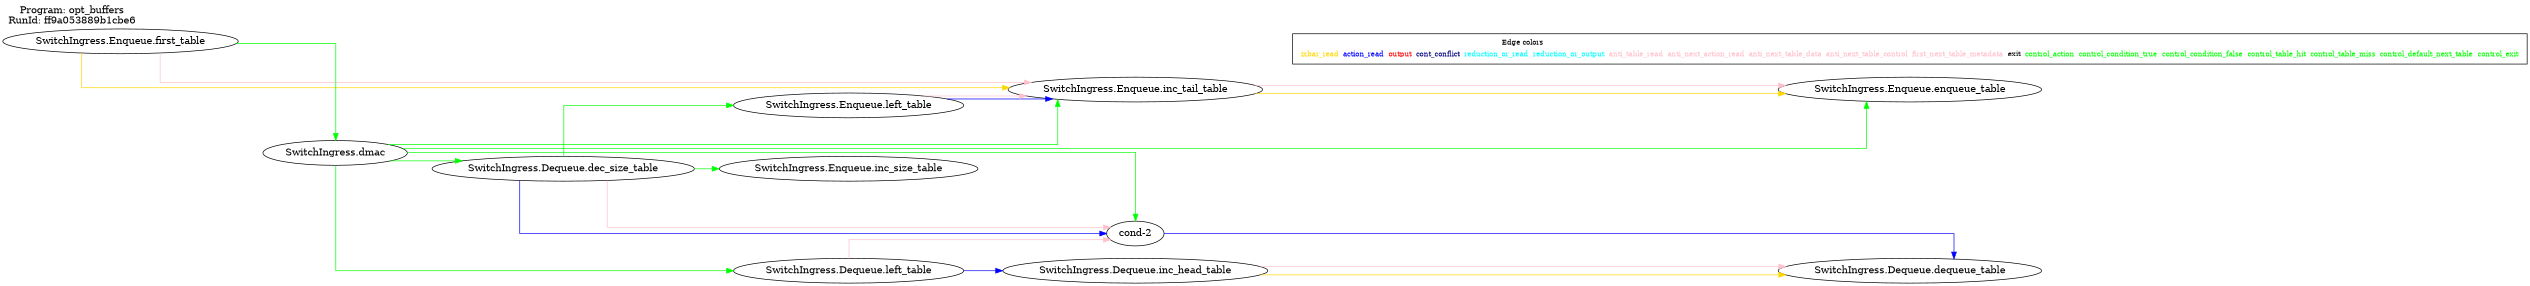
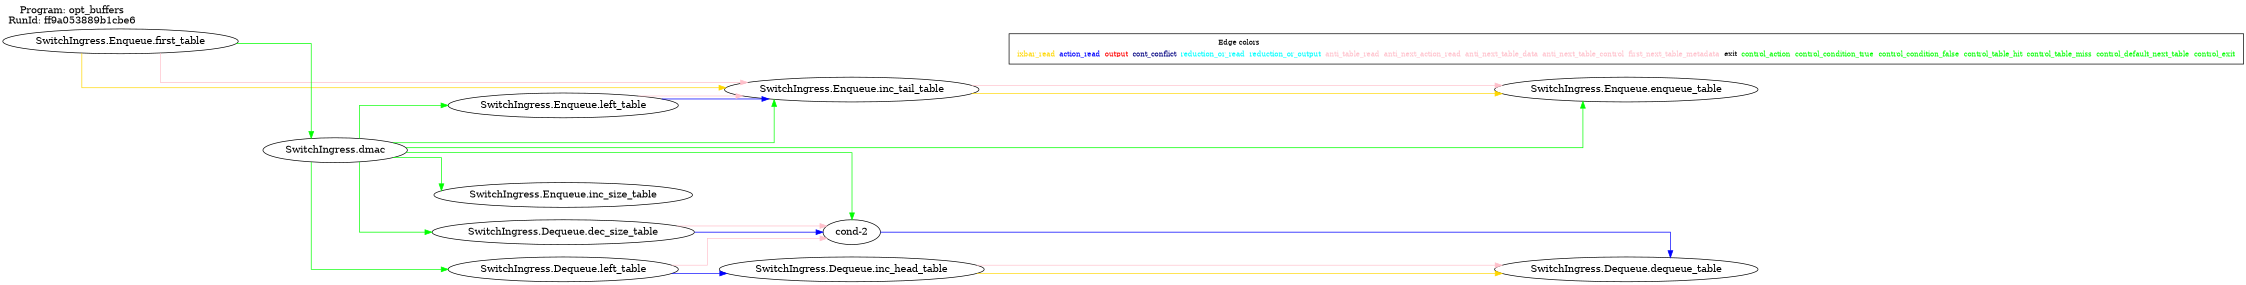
  digraph {
    label="Program: opt_buffers\nRunId: ff9a053889b1cbe6\n"
    labeljust=l
    labelloc=t
    rankdir=LR
    splines=ortho
    edge [color=green]
    "SwitchIngress.Enqueue.inc_tail_table"
    "cond-2"
    "SwitchIngress.Dequeue.inc_head_table"
    "SwitchIngress.Enqueue.enqueue_table"
    "SwitchIngress.Dequeue.dequeue_table"
    n6 [fontsize=10 label=<<table border="0" cellborder="0"><tr><td colspan="8">Edge colors</td></tr><tr><td><font color="gold">ixbar_read</font></td><td><font color="blue">action_read</font></td><td><font color="red">output</font></td><td><font color="navy">cont_conflict</font></td><td><font color="cyan">reduction_or_read</font></td><td><font color="cyan">reduction_or_output</font></td><td><font color="pink">anti_table_read</font></td><td><font color="pink">anti_next_action_read</font></td><td><font color="pink">anti_next_table_data</font></td><td><font color="pink">anti_next_table_control</font></td><td><font color="pink">first_next_table_metadata</font></td><td><font color="black">exit</font></td><td><font color="green">control_action</font></td><td><font color="green">control_condition_true</font></td><td><font color="green">control_condition_false</font></td><td><font color="green">control_table_hit</font></td><td><font color="green">control_table_miss</font></td><td><font color="green">control_default_next_table</font></td><td><font color="green">control_exit</font></td></tr></table>> shape=record]
    "SwitchIngress.dmac"
    "SwitchIngress.Enqueue.left_table"
    "SwitchIngress.Enqueue.inc_size_table"
    "SwitchIngress.Dequeue.left_table"
    "SwitchIngress.Dequeue.dec_size_table"
    "SwitchIngress.Enqueue.first_table"
    subgraph sub_1 {
      rank=same
      "SwitchIngress.Enqueue.inc_tail_table"
      "cond-2"
      "SwitchIngress.Dequeue.inc_head_table"
    }
    subgraph sub_2 {
      rank=same
      "SwitchIngress.Enqueue.enqueue_table"
      "SwitchIngress.Dequeue.dequeue_table"
    }
    subgraph sub_3 {
      rank=max
      subgraph cluster_4 {
        rank=max
        n6
      }
    }
    "SwitchIngress.Enqueue.inc_tail_table" -> "SwitchIngress.Enqueue.enqueue_table" [color=gold]
    "SwitchIngress.Enqueue.inc_tail_table" -> "SwitchIngress.Enqueue.enqueue_table" [color=pink]
    "cond-2" -> "SwitchIngress.Dequeue.dequeue_table" [color=blue]
    "SwitchIngress.Dequeue.inc_head_table" -> "SwitchIngress.Dequeue.dequeue_table" [color=gold]
    "SwitchIngress.Dequeue.inc_head_table" -> "SwitchIngress.Dequeue.dequeue_table" [color=pink]
    "SwitchIngress.dmac" -> "SwitchIngress.Enqueue.inc_tail_table"
    "SwitchIngress.dmac" -> "cond-2"
    "SwitchIngress.dmac" -> "SwitchIngress.Enqueue.enqueue_table"
-   "SwitchIngress.Dequeue.dec_size_table" -> "SwitchIngress.Enqueue.left_table"
-   "SwitchIngress.Dequeue.dec_size_table" -> "SwitchIngress.Enqueue.inc_size_table"
+   "SwitchIngress.dmac" -> "SwitchIngress.Enqueue.left_table"
+   "SwitchIngress.dmac" -> "SwitchIngress.Enqueue.inc_size_table"
    "SwitchIngress.dmac" -> "SwitchIngress.Dequeue.left_table"
    "SwitchIngress.dmac" -> "SwitchIngress.Dequeue.dec_size_table"
    "SwitchIngress.Enqueue.left_table" -> "SwitchIngress.Enqueue.inc_tail_table" [color=blue]
    "SwitchIngress.Enqueue.left_table" -> "SwitchIngress.Enqueue.inc_tail_table" [color=pink]
    "SwitchIngress.Dequeue.left_table" -> "cond-2" [color=pink]
    "SwitchIngress.Dequeue.left_table" -> "SwitchIngress.Dequeue.inc_head_table" [color=blue]
    "SwitchIngress.Dequeue.dec_size_table" -> "cond-2" [color=blue]
    "SwitchIngress.Dequeue.dec_size_table" -> "cond-2" [color=pink]
    "SwitchIngress.Enqueue.first_table" -> "SwitchIngress.Enqueue.inc_tail_table" [color=gold]
    "SwitchIngress.Enqueue.first_table" -> "SwitchIngress.Enqueue.inc_tail_table" [color=pink]
    "SwitchIngress.Enqueue.first_table" -> "SwitchIngress.dmac"
  }
